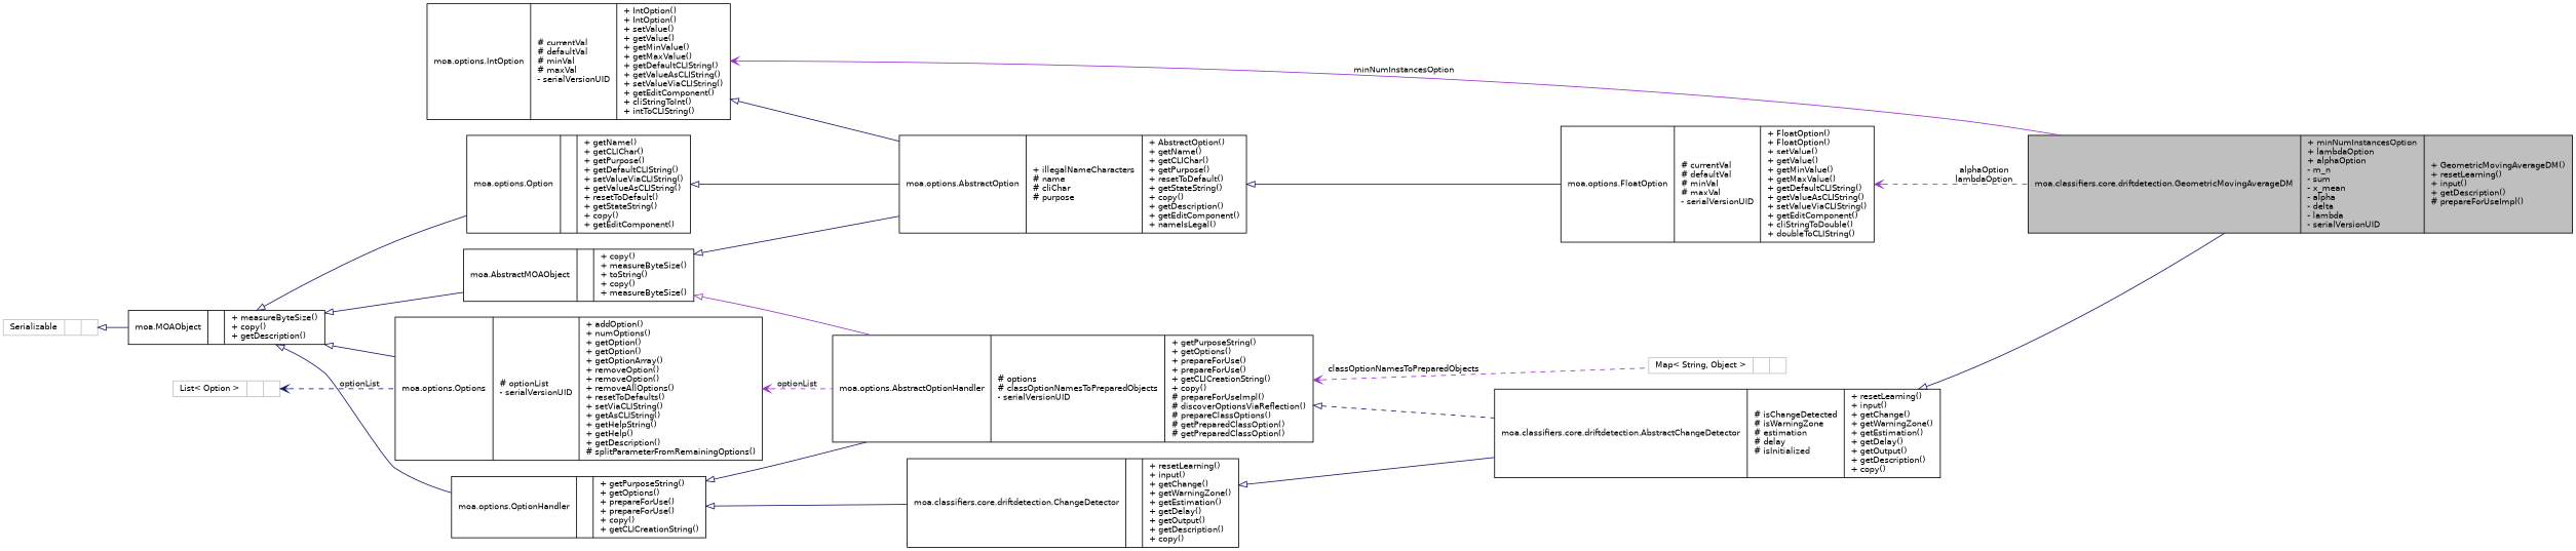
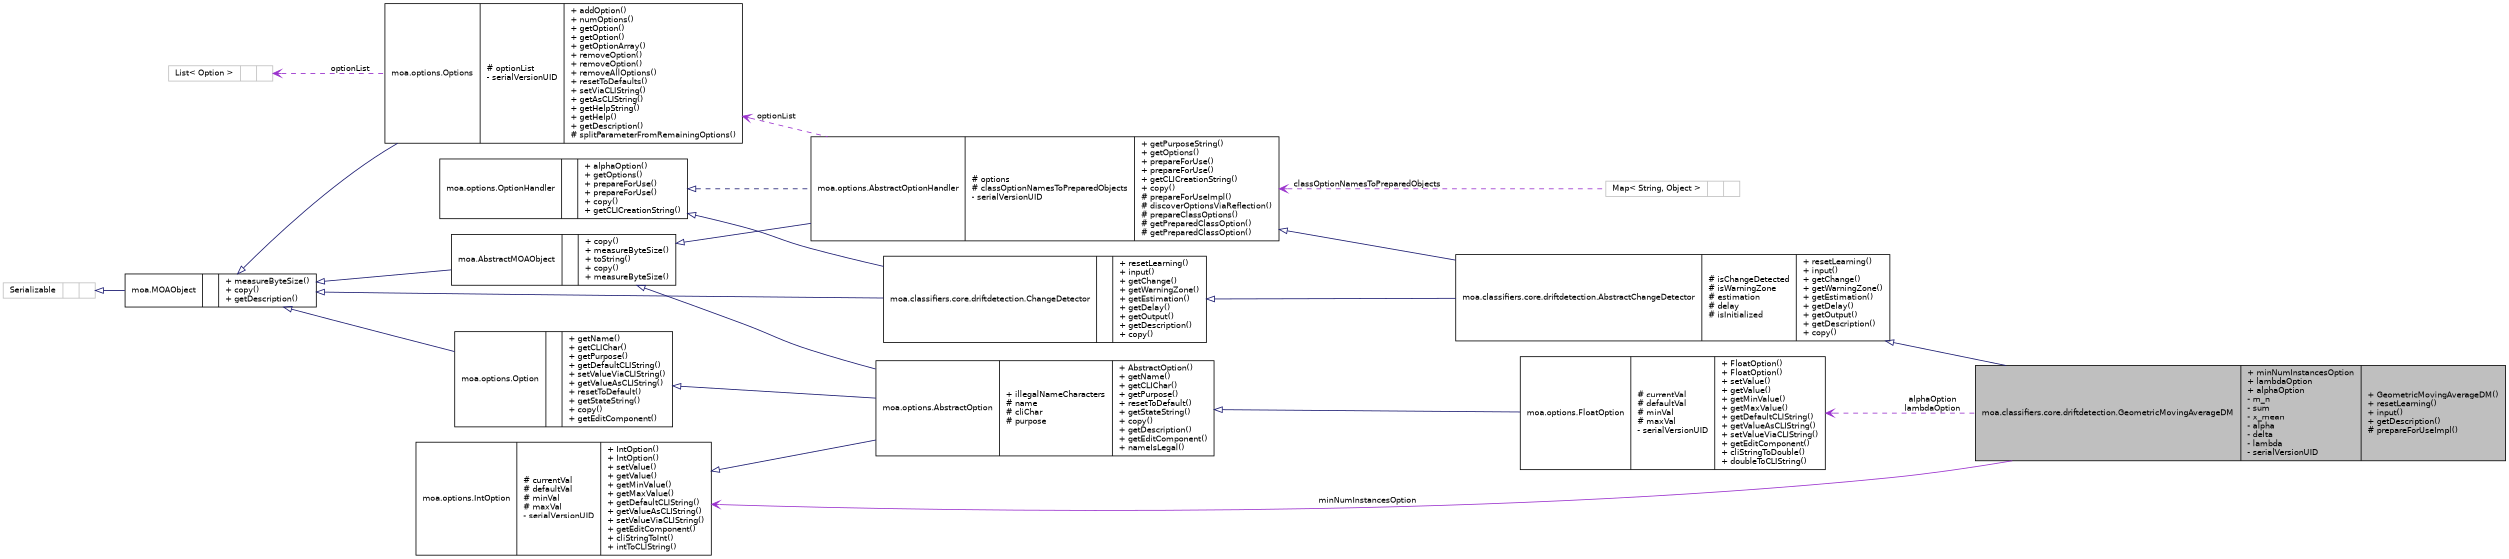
  digraph {
    rankdir=LR
    node [color=black fillcolor=white fontname=Helvetica fontsize=10 shape=record style=filled]
    edge [arrowtail=empty color=midnightblue dir=back fontname=Helvetica fontsize=10 labelfontname=Helvetica labelfontsize=10 style=solid]
    n1 [fillcolor=grey75 fontcolor=black height=0.2 label="{moa.classifiers.core.driftdetection.GeometricMovingAverageDM\n|+ minNumInstancesOption\l+ lambdaOption\l+ alphaOption\l- m_n\l- sum\l- x_mean\l- alpha\l- delta\l- lambda\l- serialVersionUID\l|+ GeometricMovingAverageDM()\l+ resetLearning()\l+ input()\l+ getDescription()\l# prepareForUseImpl()\l}" width=0.4]
    n2 [height=0.2 label="{moa.classifiers.core.driftdetection.AbstractChangeDetector\n|# isChangeDetected\l# isWarningZone\l# estimation\l# delay\l# isInitialized\l|+ resetLearning()\l+ input()\l+ getChange()\l+ getWarningZone()\l+ getEstimation()\l+ getDelay()\l+ getOutput()\l+ getDescription()\l+ copy()\l}" width=0.4]
    n3 [height=0.2 label="{moa.options.AbstractOptionHandler\n|# options\l# classOptionNamesToPreparedObjects\l- serialVersionUID\l|+ getPurposeString()\l+ getOptions()\l+ prepareForUse()\l+ prepareForUse()\l+ getCLICreationString()\l+ copy()\l# prepareForUseImpl()\l# discoverOptionsViaReflection()\l# prepareClassOptions()\l# getPreparedClassOption()\l# getPreparedClassOption()\l}" width=0.4]
    n4 [color=grey75 height=0.2 label="{Map\< String, Object \>\n||}" width=0.4]
    n5 [height=0.2 label="{moa.AbstractMOAObject\n||+ copy()\l+ measureByteSize()\l+ toString()\l+ copy()\l+ measureByteSize()\l}" width=0.4]
    n6 [height=0.2 label="{moa.options.AbstractOption\n|+ illegalNameCharacters\l# name\l# cliChar\l# purpose\l|+ AbstractOption()\l+ getName()\l+ getCLIChar()\l+ getPurpose()\l+ resetToDefault()\l+ getStateString()\l+ copy()\l+ getDescription()\l+ getEditComponent()\l+ nameIsLegal()\l}" width=0.4]
    n7 [height=0.2 label="{moa.options.Options\n|# optionList\l- serialVersionUID\l|+ addOption()\l+ numOptions()\l+ getOption()\l+ getOption()\l+ getOptionArray()\l+ removeOption()\l+ removeOption()\l+ removeAllOptions()\l+ resetToDefaults()\l+ setViaCLIString()\l+ getAsCLIString()\l+ getHelpString()\l+ getHelp()\l+ getDescription()\l# splitParameterFromRemainingOptions()\l}" width=0.4]
    n8 [height=0.2 label="{moa.options.FloatOption\n|# currentVal\l# defaultVal\l# minVal\l# maxVal\l- serialVersionUID\l|+ FloatOption()\l+ FloatOption()\l+ setValue()\l+ getValue()\l+ getMinValue()\l+ getMaxValue()\l+ getDefaultCLIString()\l+ getValueAsCLIString()\l+ setValueViaCLIString()\l+ getEditComponent()\l+ cliStringToDouble()\l+ doubleToCLIString()\l}" width=0.4]
    n9 [height=0.2 label="{moa.MOAObject\n||+ measureByteSize()\l+ copy()\l+ getDescription()\l}" width=0.4]
-   n10 [height=0.2 label="{moa.options.OptionHandler\n||+ getPurposeString()\l+ getOptions()\l+ prepareForUse()\l+ prepareForUse()\l+ copy()\l+ getCLICreationString()\l}" width=0.4]
+   n10 [height=0.2 label="{moa.options.OptionHandler\n||+ alphaOption()\l+ getOptions()\l+ prepareForUse()\l+ prepareForUse()\l+ copy()\l+ getCLICreationString()\l}" width=0.4]
    n11 [height=0.2 label="{moa.options.Option\n||+ getName()\l+ getCLIChar()\l+ getPurpose()\l+ getDefaultCLIString()\l+ setValueViaCLIString()\l+ getValueAsCLIString()\l+ resetToDefault()\l+ getStateString()\l+ copy()\l+ getEditComponent()\l}" width=0.4]
    n12 [height=0.2 label="{moa.classifiers.core.driftdetection.ChangeDetector\n||+ resetLearning()\l+ input()\l+ getChange()\l+ getWarningZone()\l+ getEstimation()\l+ getDelay()\l+ getOutput()\l+ getDescription()\l+ copy()\l}" width=0.4]
    n13 [color=grey75 height=0.2 label="{Serializable\n||}" width=0.4]
    n14 [color=grey75 height=0.2 label="{List\< Option \>\n||}" width=0.4]
    n15 [height=0.2 label="{moa.options.IntOption\n|# currentVal\l# defaultVal\l# minVal\l# maxVal\l- serialVersionUID\l|+ IntOption()\l+ IntOption()\l+ setValue()\l+ getValue()\l+ getMinValue()\l+ getMaxValue()\l+ getDefaultCLIString()\l+ getValueAsCLIString()\l+ setValueViaCLIString()\l+ getEditComponent()\l+ cliStringToInt()\l+ intToCLIString()\l}" width=0.4]
    n2 -> n1
-   n3 -> n2 [style=dashed]
+   n3 -> n2
    n3 -> n4 [arrowtail=open color=darkorchid3 label=classOptionNamesToPreparedObjects style=dashed]
-   n5 -> n3 [color=darkorchid3]
+   n5 -> n3
    n5 -> n6
    n6 -> n8
    n7 -> n3 [arrowtail=open color=darkorchid3 label=optionList style=dashed]
    n8 -> n1 [arrowtail=open color=darkorchid3 label="alphaOption\nlambdaOption" style=dashed]
    n9 -> n5
    n9 -> n7
-   n9 -> n10
+   n9 -> n12
    n9 -> n11
-   n10 -> n3
+   n10 -> n3 [style=dashed]
    n10 -> n12
    n11 -> n6
    n12 -> n2
    n13 -> n9
-   n14 -> n7 [arrowtail=open label=optionList style=dashed]
+   n14 -> n7 [arrowtail=open color=darkorchid3 label=optionList style=dashed]
    n15 -> n1 [arrowtail=open color=darkorchid3 label=minNumInstancesOption]
    n15 -> n6
  }
